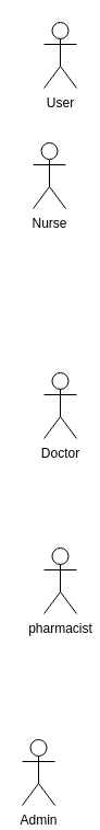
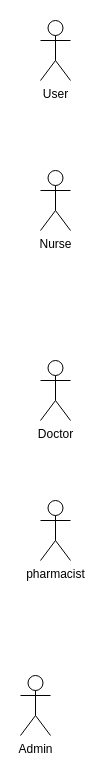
  <mxCell id="0" />
  <mxCell id="1" parent="0" />
  <mxCell id="2" value="User&lt;br&gt;" style="shape=umlActor;verticalLabelPosition=bottom;verticalAlign=top;html=1;" vertex="1" parent="1"><mxGeometry x="40" y="20" width="30" height="60" as="geometry" /></mxCell>
- <mxCell id="3" value="Nurse" style="shape=umlActor;verticalLabelPosition=bottom;verticalAlign=top;html=1;" vertex="1" parent="1"><mxGeometry x="30" y="130" width="30" height="60" as="geometry" /></mxCell>
- <mxCell id="4" value="Doctor" style="shape=umlActor;verticalLabelPosition=bottom;verticalAlign=top;html=1;outlineConnect=0;" vertex="1" parent="1"><mxGeometry x="40" y="340" width="30" height="60" as="geometry" /></mxCell>
+ <mxCell id="3" value="Nurse" style="shape=umlActor;verticalLabelPosition=bottom;verticalAlign=top;html=1;" vertex="1" parent="1"><mxGeometry x="40" y="170" width="30" height="60" as="geometry" /></mxCell>
+ <mxCell id="4" value="Doctor" style="shape=umlActor;verticalLabelPosition=bottom;verticalAlign=top;html=1;outlineConnect=0;" vertex="1" parent="1"><mxGeometry x="40" y="360" width="30" height="60" as="geometry" /></mxCell>
  <mxCell id="5" value="Admin" style="shape=umlActor;verticalLabelPosition=bottom;verticalAlign=top;html=1;outlineConnect=0;" vertex="1" parent="1"><mxGeometry x="20" y="675" width="30" height="60" as="geometry" /></mxCell>
  <mxCell id="6" value="pharmacist" style="shape=umlActor;verticalLabelPosition=bottom;verticalAlign=top;html=1;" vertex="1" parent="1"><mxGeometry x="40" y="500" width="30" height="60" as="geometry" /></mxCell>
